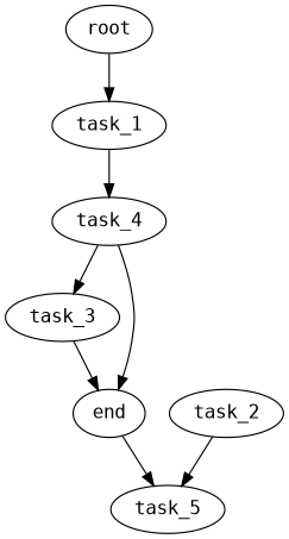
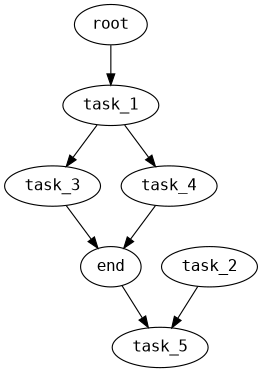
  digraph {
    fontname="DejaVu Sans Mono"
    node [fontname="DejaVu Sans Mono"]
    edge [fontname="DejaVu Sans Mono"]
    root
    task_1
    task_3
    task_4
    task_2
    task_5
    end
    root -> task_1
-   task_4 -> task_3
+   task_1 -> task_3
    task_1 -> task_4
    task_3 -> end
    task_4 -> end
    task_2 -> task_5
    end -> task_5
  }
